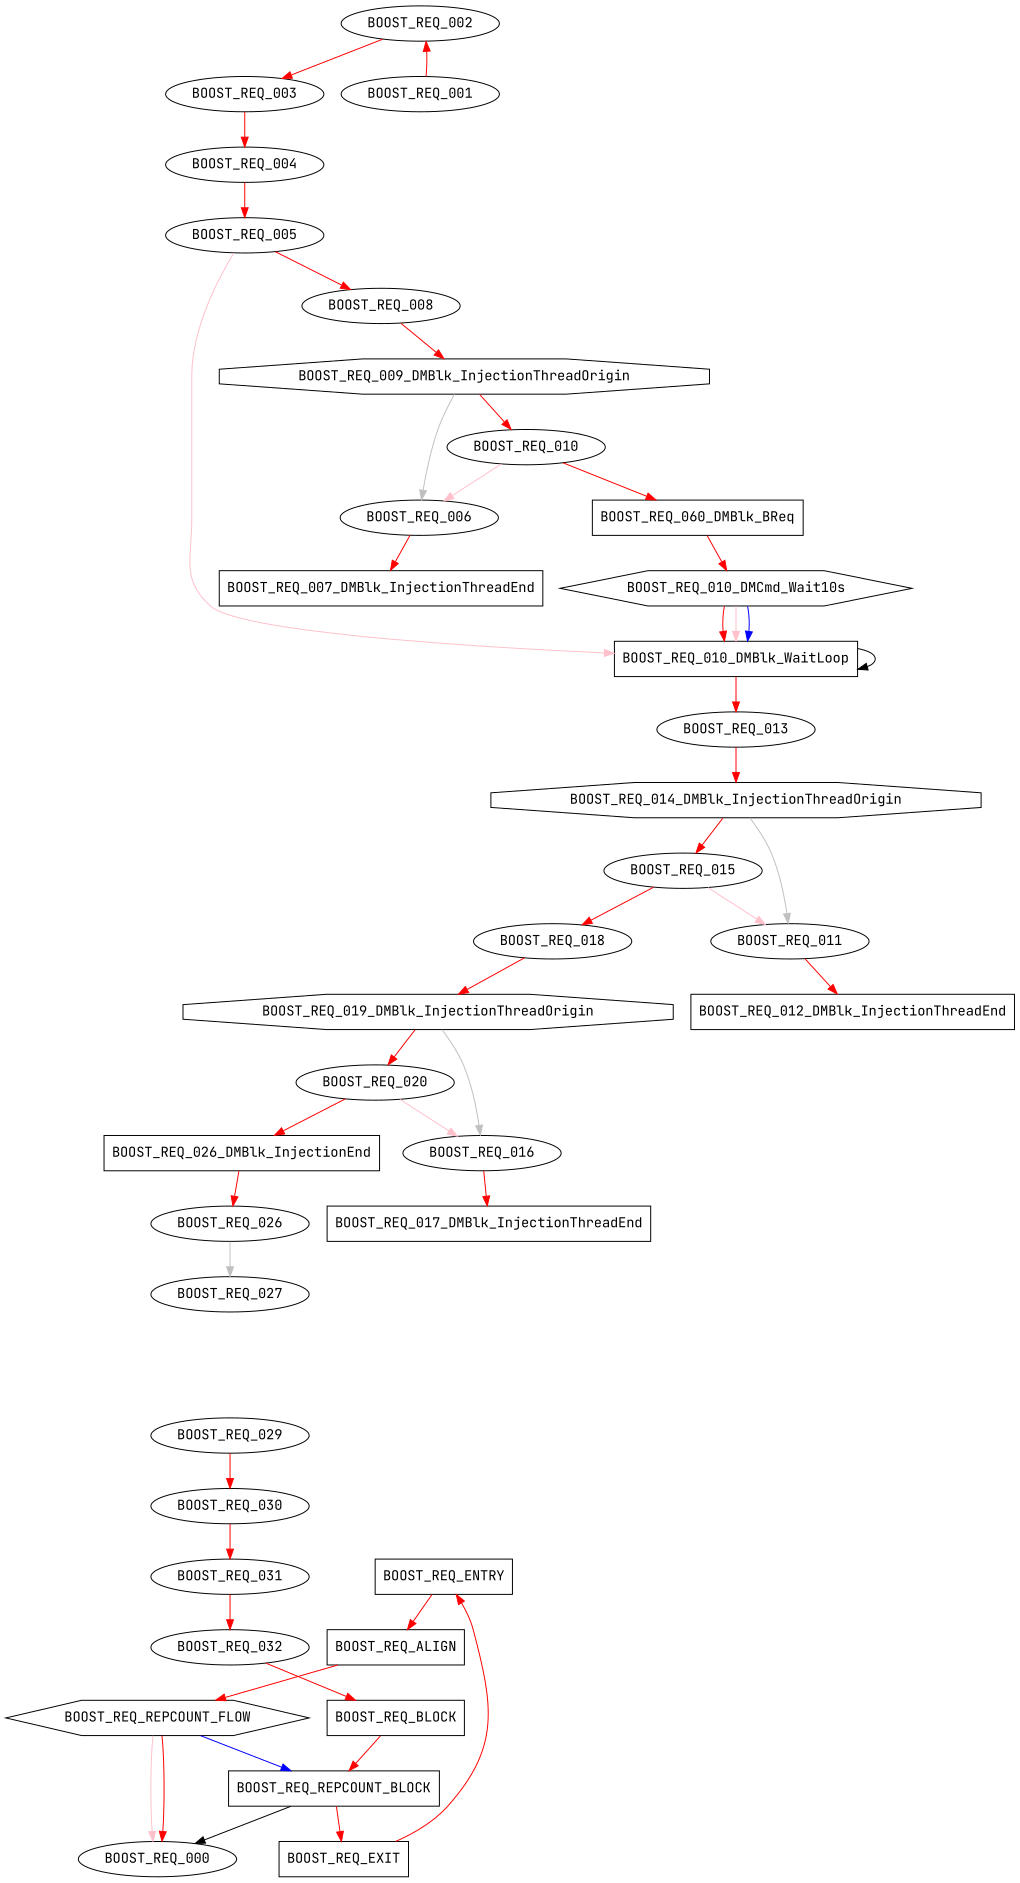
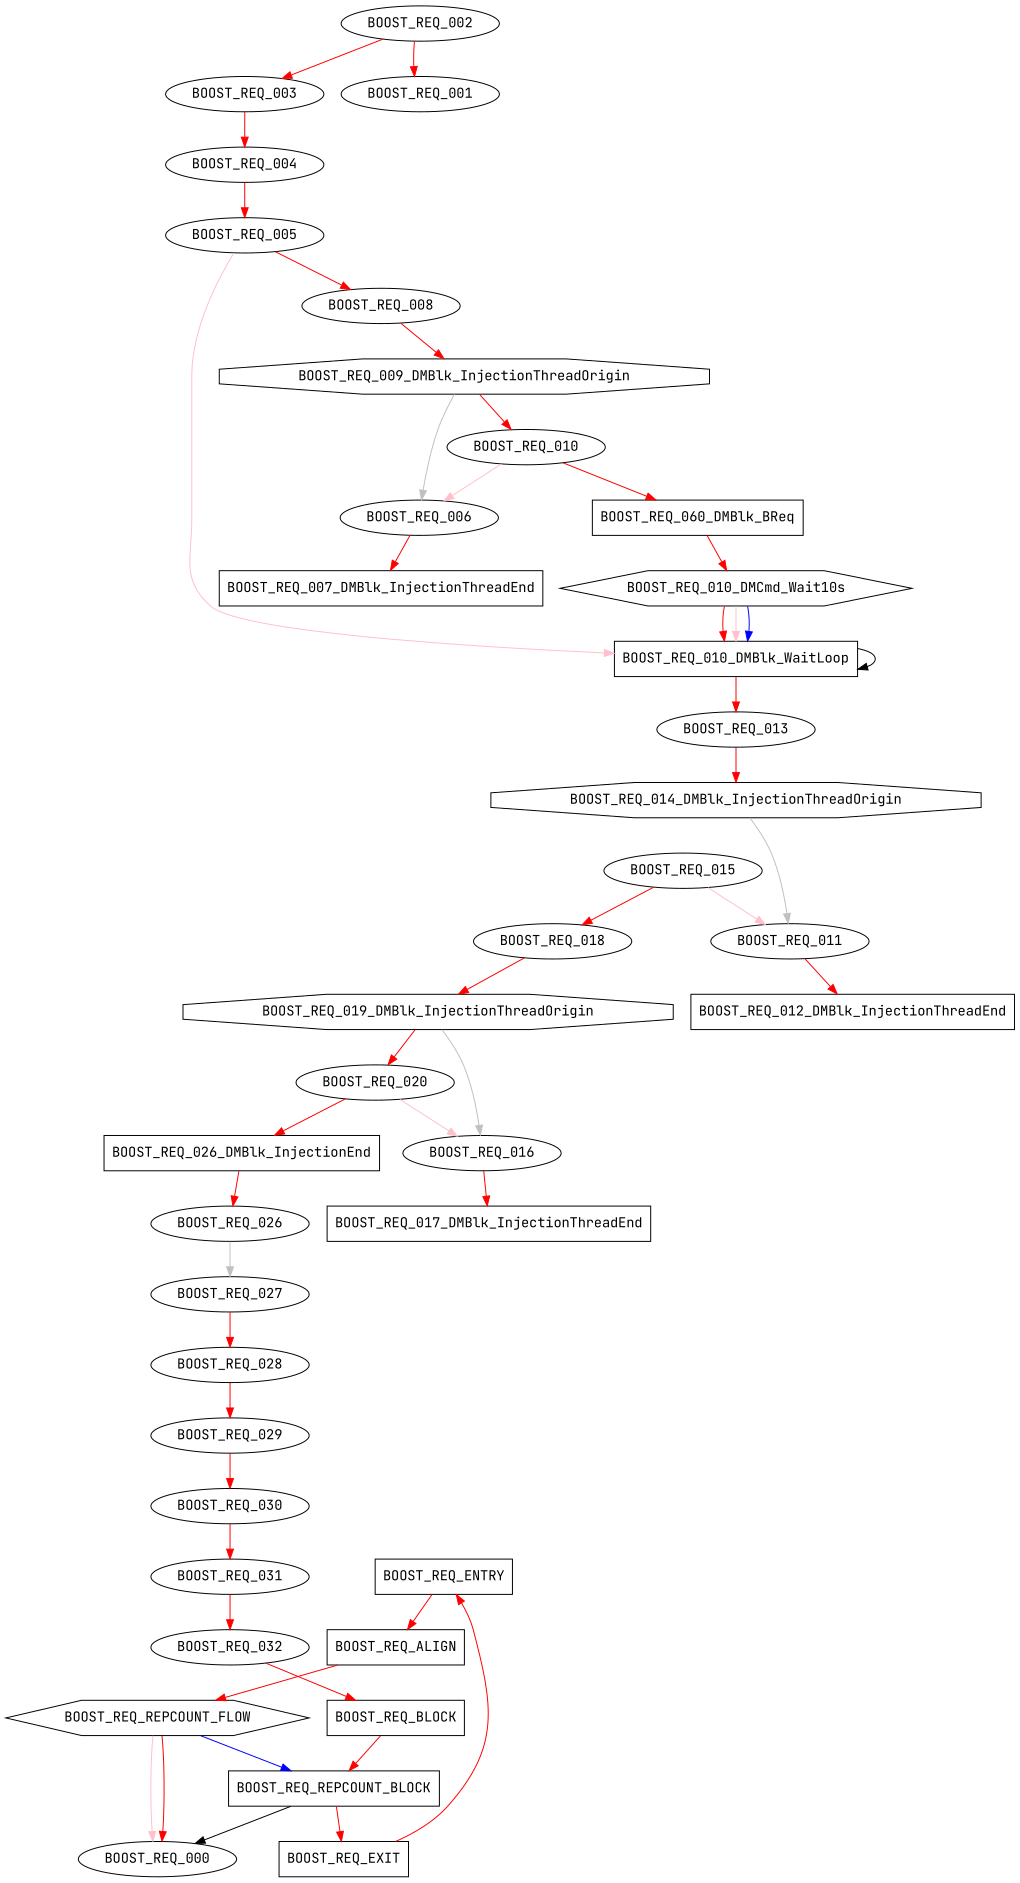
  digraph {
    fontname="JetBrains Mono"
    node [cpu=0 fontname="JetBrains Mono" patentry=false patexit=false pattern=BOOST_REQ type=tmsg beamin=true bpcstart=false fid=1 gid=300 par="0x40000000000" reqnobeam=0 vacc=0]
    edge [color=red fontname="JetBrains Mono" type=defdst]
    BOOST_REQ_ENTRY [patentry=true qhi=0 qil=0 qlo=0 shape=rectangle tperiod=10000 type=block beamin="" bpcstart="" fid="" gid="" par="" reqnobeam="" vacc=""]
    BOOST_REQ_ALIGN [qhi=0 qil=0 qlo=0 shape=rectangle tperiod=10000 type=blockalign beamin="" bpcstart="" fid="" gid="" par="" reqnobeam="" vacc=""]
    BOOST_REQ_REPCOUNT_FLOW [qty=0 shape=hexagon toffs=0 tvalid=0 type=flow vabs=true beamin="" bpcstart="" fid="" gid="" par="" reqnobeam="" vacc=""]
    BOOST_REQ_000 [beamin=false bpid=6 evtno=255 sid=36 toffs=0]
    BOOST_REQ_REPCOUNT_BLOCK [qhi=0 qil=0 qlo=1 shape=rectangle tperiod=10000 type=block beamin="" bpcstart="" fid="" gid="" par="" reqnobeam="" vacc=""]
    BOOST_REQ_EXIT [patexit=true qhi=0 qil=0 qlo=1 shape=rectangle tperiod=10000 type=block beamin="" bpcstart="" fid="" gid="" par="" reqnobeam="" vacc=""]
    BOOST_REQ_001 [beamin=false bpid=6 evtno=259 sid=36 toffs=0]
    BOOST_REQ_002 [beamin=false bpid=6 evtno=245 sid=36 toffs=200000]
    BOOST_REQ_003 [bpid=0 evtno=256 sid=31 toffs=20000000]
    BOOST_REQ_004 [bpid=0 evtno=512 sid=31 toffs=20000008]
    BOOST_REQ_005 [bpid=0 evtno=350 sid=31 toffs=20000024 vacc=8]
    BOOST_REQ_008 [bpid=1 evtno=256 sid=32 toffs=308000000]
    BOOST_REQ_010_DMBlk_WaitLoop [qhi=1 qil=1 qlo=1 shape=rectangle tperiod=10000 type=block beamin="" bpcstart="" fid="" gid="" par="" reqnobeam="" vacc=""]
    BOOST_REQ_009_DMBlk_InjectionThreadOrigin [shape=octagon thread=1 toffs=366000008 type=origin beamin="" bpcstart="" fid="" gid="" par="" reqnobeam="" vacc=""]
    BOOST_REQ_013 [bpid=2 evtno=256 sid=33 toffs=269999976]
    BOOST_REQ_010 [bpid=1 evtno=352 par="0x40000000001" sid=32 toffs=466000024 vacc=8]
    BOOST_REQ_006 [bpid=1 evtno=39 sid=32 toffs=32]
    n18 [label=BOOST_REQ_060_DMBlk_BReq qhi=0 qil=0 qlo=0 shape=rectangle tperiod=466010000 type=block beamin="" bpcstart="" fid="" gid="" par="" reqnobeam="" vacc=""]
    BOOST_REQ_007_DMBlk_InjectionThreadEnd [qhi=0 qil=0 qlo=0 shape=rectangle tperiod=10000 type=block beamin="" bpcstart="" fid="" gid="" par="" reqnobeam="" vacc=""]
    BOOST_REQ_010_DMCmd_Wait10s [qty=1000000 shape=hexagon toffs=0 tvalid=0 type=flow vabs=true beamin="" bpcstart="" fid="" gid="" par="" reqnobeam="" vacc=""]
    BOOST_REQ_014_DMBlk_InjectionThreadOrigin [shape=octagon thread=1 toffs=269999984 type=origin beamin="" bpcstart="" fid="" gid="" par="" reqnobeam="" vacc=""]
    BOOST_REQ_015 [bpid=2 evtno=354 par="0x40000000001" sid=33 toffs=270000000 vacc=8]
    BOOST_REQ_011 [bpid=2 evtno=39 sid=33 toffs=32]
    BOOST_REQ_018 [bpid=3 evtno=256 sid=34 toffs=597999976]
    BOOST_REQ_012_DMBlk_InjectionThreadEnd [qhi=0 qil=0 qlo=0 shape=rectangle tperiod=10000 type=block beamin="" bpcstart="" fid="" gid="" par="" reqnobeam="" vacc=""]
    BOOST_REQ_019_DMBlk_InjectionThreadOrigin [shape=octagon thread=1 toffs=597999984 type=origin beamin="" bpcstart="" fid="" gid="" par="" reqnobeam="" vacc=""]
    BOOST_REQ_020 [bpid=3 evtno=354 par="0x40000000001" sid=34 toffs=598000000 vacc=8]
    BOOST_REQ_016 [bpid=3 evtno=39 sid=34 toffs=32]
    BOOST_REQ_026_DMBlk_InjectionEnd [qhi=1 qil=1 qlo=1 shape=rectangle tperiod=936000000 type=blockalign beamin="" bpcstart="" fid="" gid="" par="" reqnobeam="" vacc=""]
    BOOST_REQ_017_DMBlk_InjectionThreadEnd [qhi=0 qil=0 qlo=0 shape=rectangle tperiod=10000 type=block beamin="" bpcstart="" fid="" gid="" par="" reqnobeam="" vacc=""]
    BOOST_REQ_026 [bpid=4 evtno=351 sid=35 toffs=1000000000 vacc=8]
    BOOST_REQ_027 [bpid=5 evtno=512 sid=36 toffs=3303999976]
+   BOOST_REQ_028 [bpid=5 evtno=256 sid=36 toffs=3317999976]
    BOOST_REQ_029 [bpid=6 evtno=512 sid=36 toffs=3347999976]
    BOOST_REQ_030 [bpid=6 evtno=256 sid=36 toffs=3361999976]
    BOOST_REQ_031 [beamin=false bpid=6 evtno=246 sid=36 toffs=3654019976]
    BOOST_REQ_032 [beamin=false bpid=6 evtno=258 sid=36 toffs=3671999976]
    BOOST_REQ_BLOCK [qhi=0 qil=0 qlo=0 shape=rectangle tperiod=3712000000 type=block beamin="" bpcstart="" fid="" gid="" par="" reqnobeam="" vacc=""]
    BOOST_REQ_ENTRY -> BOOST_REQ_ALIGN
    BOOST_REQ_ALIGN -> BOOST_REQ_REPCOUNT_FLOW
    BOOST_REQ_REPCOUNT_FLOW -> BOOST_REQ_000 [color=pink type=flowdst]
    BOOST_REQ_REPCOUNT_FLOW -> BOOST_REQ_000
    BOOST_REQ_REPCOUNT_FLOW -> BOOST_REQ_REPCOUNT_BLOCK [color=blue type=target]
    BOOST_REQ_REPCOUNT_BLOCK -> BOOST_REQ_000 [type=altdst color=""]
    BOOST_REQ_REPCOUNT_BLOCK -> BOOST_REQ_EXIT
    BOOST_REQ_EXIT -> BOOST_REQ_ENTRY
-   BOOST_REQ_001 -> BOOST_REQ_002
+   BOOST_REQ_002 -> BOOST_REQ_001
    BOOST_REQ_002 -> BOOST_REQ_003
    BOOST_REQ_003 -> BOOST_REQ_004
    BOOST_REQ_004 -> BOOST_REQ_005
    BOOST_REQ_005 -> BOOST_REQ_008
    BOOST_REQ_005 -> BOOST_REQ_010_DMBlk_WaitLoop [color=pink type=dynpar0]
    BOOST_REQ_008 -> BOOST_REQ_009_DMBlk_InjectionThreadOrigin
    BOOST_REQ_010_DMBlk_WaitLoop -> BOOST_REQ_010_DMBlk_WaitLoop [type=altdst color=""]
    BOOST_REQ_010_DMBlk_WaitLoop -> BOOST_REQ_013
    BOOST_REQ_009_DMBlk_InjectionThreadOrigin -> BOOST_REQ_010
    BOOST_REQ_009_DMBlk_InjectionThreadOrigin -> BOOST_REQ_006 [color=gray type=origindst]
    BOOST_REQ_013 -> BOOST_REQ_014_DMBlk_InjectionThreadOrigin
    BOOST_REQ_010 -> BOOST_REQ_006 [color=pink type=dynpar1]
    BOOST_REQ_010 -> n18
    BOOST_REQ_006 -> BOOST_REQ_007_DMBlk_InjectionThreadEnd
    n18 -> BOOST_REQ_010_DMCmd_Wait10s
    BOOST_REQ_010_DMCmd_Wait10s -> BOOST_REQ_010_DMBlk_WaitLoop
    BOOST_REQ_010_DMCmd_Wait10s -> BOOST_REQ_010_DMBlk_WaitLoop [color=pink type=flowdst]
    BOOST_REQ_010_DMCmd_Wait10s -> BOOST_REQ_010_DMBlk_WaitLoop [color=blue type=target]
-   BOOST_REQ_014_DMBlk_InjectionThreadOrigin -> BOOST_REQ_015
    BOOST_REQ_014_DMBlk_InjectionThreadOrigin -> BOOST_REQ_011 [color=gray type=origindst]
    BOOST_REQ_015 -> BOOST_REQ_011 [color=pink type=dynpar1]
    BOOST_REQ_015 -> BOOST_REQ_018
    BOOST_REQ_011 -> BOOST_REQ_012_DMBlk_InjectionThreadEnd
    BOOST_REQ_018 -> BOOST_REQ_019_DMBlk_InjectionThreadOrigin
    BOOST_REQ_019_DMBlk_InjectionThreadOrigin -> BOOST_REQ_020
    BOOST_REQ_019_DMBlk_InjectionThreadOrigin -> BOOST_REQ_016 [color=gray type=origindst]
    BOOST_REQ_020 -> BOOST_REQ_016 [color=pink type=dynpar1]
    BOOST_REQ_020 -> BOOST_REQ_026_DMBlk_InjectionEnd
    BOOST_REQ_016 -> BOOST_REQ_017_DMBlk_InjectionThreadEnd
    BOOST_REQ_026_DMBlk_InjectionEnd -> BOOST_REQ_026
    BOOST_REQ_026 -> BOOST_REQ_027 [color=gray]
+   BOOST_REQ_027 -> BOOST_REQ_028
+   BOOST_REQ_028 -> BOOST_REQ_029
    BOOST_REQ_029 -> BOOST_REQ_030
    BOOST_REQ_030 -> BOOST_REQ_031
    BOOST_REQ_031 -> BOOST_REQ_032
    BOOST_REQ_032 -> BOOST_REQ_BLOCK
    BOOST_REQ_BLOCK -> BOOST_REQ_REPCOUNT_BLOCK
  }
